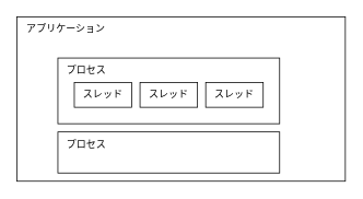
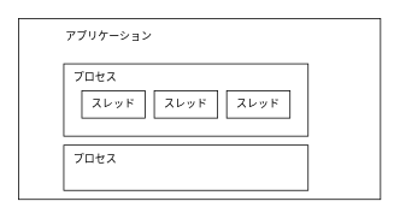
  <mxCell id="0" />
  <mxCell id="1" parent="0" />
  <mxCell id="2" value="" style="rounded=0;whiteSpace=wrap;html=1;" parent="1" vertex="1"><mxGeometry x="20" y="20" width="400" height="200" as="geometry" /></mxCell>
- <mxCell id="3" value="アプリケーション" style="text;html=1;align=center;verticalAlign=middle;whiteSpace=wrap;rounded=0;" parent="1" vertex="1"><mxGeometry x="20" y="20" width="120" height="30" as="geometry" /></mxCell>
+ <mxCell id="3" value="アプリケーション" style="text;html=1;align=center;verticalAlign=middle;whiteSpace=wrap;rounded=0;" parent="1" vertex="1"><mxGeometry x="60" y="25" width="120" height="30" as="geometry" /></mxCell>
  <mxCell id="4" value="" style="rounded=0;whiteSpace=wrap;html=1;" parent="1" vertex="1"><mxGeometry x="70" y="70" width="270" height="80" as="geometry" /></mxCell>
  <mxCell id="5" value="プロセス" style="text;html=1;align=center;verticalAlign=middle;whiteSpace=wrap;rounded=0;" parent="1" vertex="1"><mxGeometry x="70" y="70" width="70" height="30" as="geometry" /></mxCell>
  <mxCell id="6" value="スレッド" style="text;html=1;align=center;verticalAlign=middle;whiteSpace=wrap;rounded=0;strokeColor=default;" parent="1" vertex="1"><mxGeometry x="90" y="100" width="70" height="30" as="geometry" /></mxCell>
  <mxCell id="7" value="スレッド" style="text;html=1;align=center;verticalAlign=middle;whiteSpace=wrap;rounded=0;strokeColor=default;" parent="1" vertex="1"><mxGeometry x="170" y="100" width="70" height="30" as="geometry" /></mxCell>
  <mxCell id="8" value="スレッド" style="text;html=1;align=center;verticalAlign=middle;whiteSpace=wrap;rounded=0;strokeColor=default;" parent="1" vertex="1"><mxGeometry x="250" y="100" width="70" height="30" as="geometry" /></mxCell>
  <mxCell id="9" value="" style="rounded=0;whiteSpace=wrap;html=1;" parent="1" vertex="1"><mxGeometry x="70" y="160" width="270" height="50" as="geometry" /></mxCell>
  <mxCell id="10" value="プロセス" style="text;html=1;align=center;verticalAlign=middle;whiteSpace=wrap;rounded=0;" parent="1" vertex="1"><mxGeometry x="70" y="160" width="70" height="30" as="geometry" /></mxCell>
